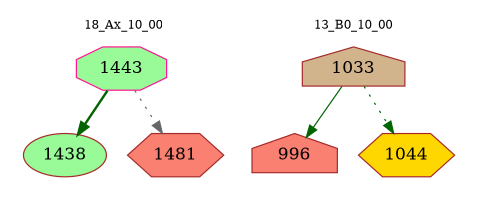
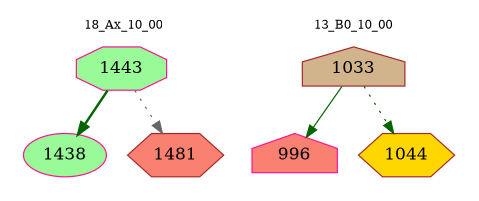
  digraph {
    fontname="DejaVu Serif"
    node [color=brown fillcolor=palegreen fontname="DejaVu Serif" shape=hexagon style=filled]
    edge [color=darkgreen fontname="DejaVu Serif" style=dotted]
    n1 [color=deeppink label=1443 shape=octagon]
-   n2 [label=1438 shape=ellipse]
+   n2 [color=deeppink label=1438 shape=ellipse]
    n3 [fillcolor=salmon label=1481]
    n4 [fillcolor=tan label=1033 shape=house]
-   n5 [fillcolor=salmon label=996 shape=house]
+   n5 [color=deeppink fillcolor=salmon label=996 shape=house]
    n6 [fillcolor=gold label=1044]
    subgraph cluster_1 {
      color=white
      fontsize=10
      label="18_Ax_10_00"
      n1
      n2
      n3
    }
    subgraph cluster_2 {
      color=white
      fontsize=10
      label="13_B0_10_00"
      n4
      n5
      n6
    }
    n1 -> n2 [style=bold]
    n1 -> n3 [color=gray40]
    n4 -> n5 [style=solid]
    n4 -> n6
  }
